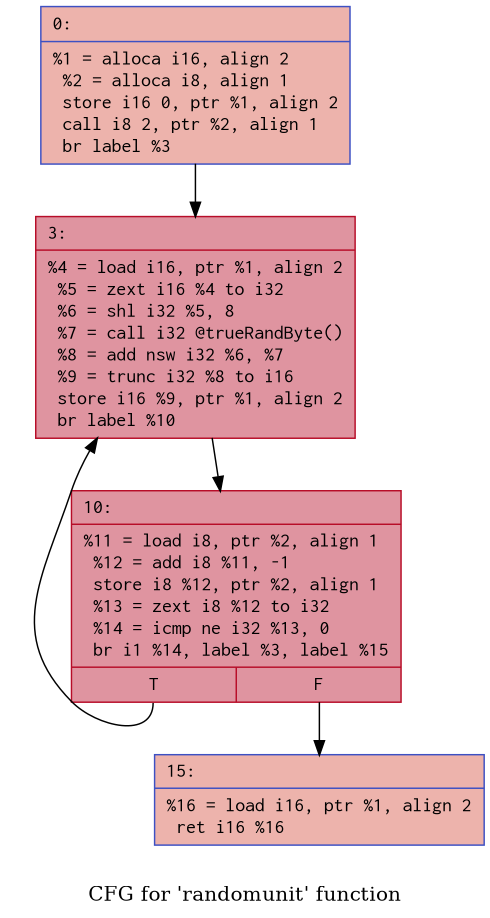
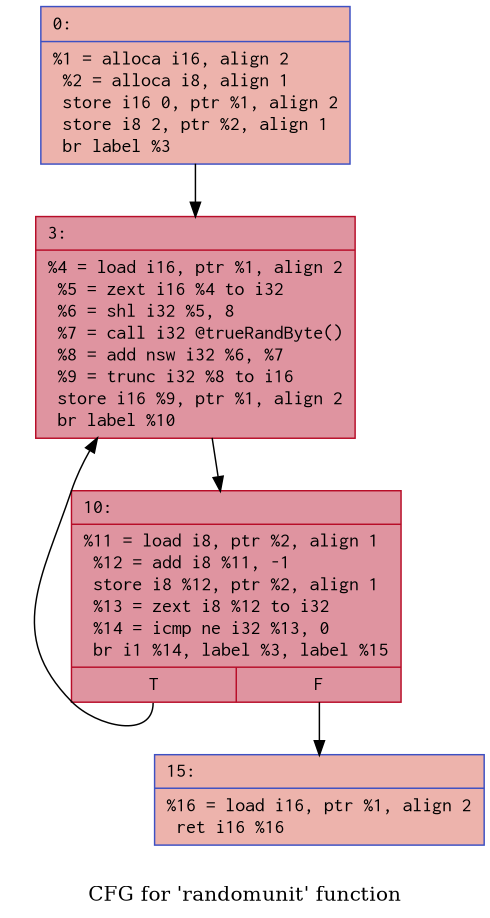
  digraph {
    label="CFG for 'randomunit' function"
    node [color="#3d50c3ff" fillcolor="#d6524470" fontname=Courier shape=record style=filled]
-   n1 [label="{0:\l|  %1 = alloca i16, align 2\l  %2 = alloca i8, align 1\l  store i16 0, ptr %1, align 2\l  call i8 2, ptr %2, align 1\l  br label %3\l}"]
+   n1 [label="{0:\l|  %1 = alloca i16, align 2\l  %2 = alloca i8, align 1\l  store i16 0, ptr %1, align 2\l  store i8 2, ptr %2, align 1\l  br label %3\l}"]
    n2 [color="#b70d28ff" fillcolor="#b70d2870" label="{3:\l|  %4 = load i16, ptr %1, align 2\l  %5 = zext i16 %4 to i32\l  %6 = shl i32 %5, 8\l  %7 = call i32 @trueRandByte()\l  %8 = add nsw i32 %6, %7\l  %9 = trunc i32 %8 to i16\l  store i16 %9, ptr %1, align 2\l  br label %10\l}"]
    n3 [color="#b70d28ff" fillcolor="#b70d2870" label="{10:\l|  %11 = load i8, ptr %2, align 1\l  %12 = add i8 %11, -1\l  store i8 %12, ptr %2, align 1\l  %13 = zext i8 %12 to i32\l  %14 = icmp ne i32 %13, 0\l  br i1 %14, label %3, label %15\l|{<s0>T|<s1>F}}"]
    n4 [label="{15:\l|  %16 = load i16, ptr %1, align 2\l  ret i16 %16\l}"]
    n1 -> n2
    n2 -> n3
    n3 -> n2 [tailport=s0]
    n3 -> n4 [tailport=s1]
  }
